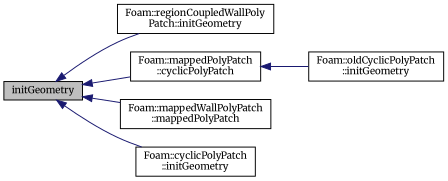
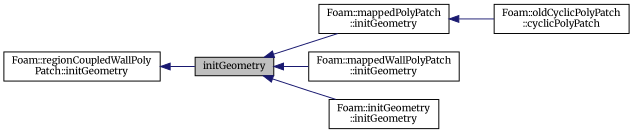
  digraph {
    fontname=Merriweather
    rankdir=LR
    node [color=black fontname=Merriweather fontsize=10 shape=record]
    edge [color=midnightblue dir=back fontname=Merriweather fontsize=10 labelfontname=Helvetica labelfontsize=10 style=solid]
    n1 [fillcolor=grey75 fontcolor=black height=0.2 label=initGeometry style=filled width=0.4]
    n2 [height=0.2 label="Foam::regionCoupledWallPoly\lPatch::initGeometry" width=0.4]
-   n3 [height=0.2 label="Foam::mappedPolyPatch\l::cyclicPolyPatch" width=0.4]
-   n4 [height=0.2 label="Foam::mappedWallPolyPatch\l::mappedPolyPatch" width=0.4]
-   n5 [height=0.2 label="Foam::cyclicPolyPatch\l::initGeometry" width=0.4]
-   n6 [height=0.2 label="Foam::oldCyclicPolyPatch\l::initGeometry" width=0.4]
-   n1 -> n2
+   n3 [height=0.2 label="Foam::mappedPolyPatch\l::initGeometry" width=0.4]
+   n4 [height=0.2 label="Foam::mappedWallPolyPatch\l::initGeometry" width=0.4]
+   n5 [height=0.2 label="Foam::initGeometry\l::initGeometry" width=0.4]
+   n6 [height=0.2 label="Foam::oldCyclicPolyPatch\l::cyclicPolyPatch" width=0.4]
+   n2 -> n1
    n1 -> n3
    n1 -> n4
    n1 -> n5
    n3 -> n6
  }
